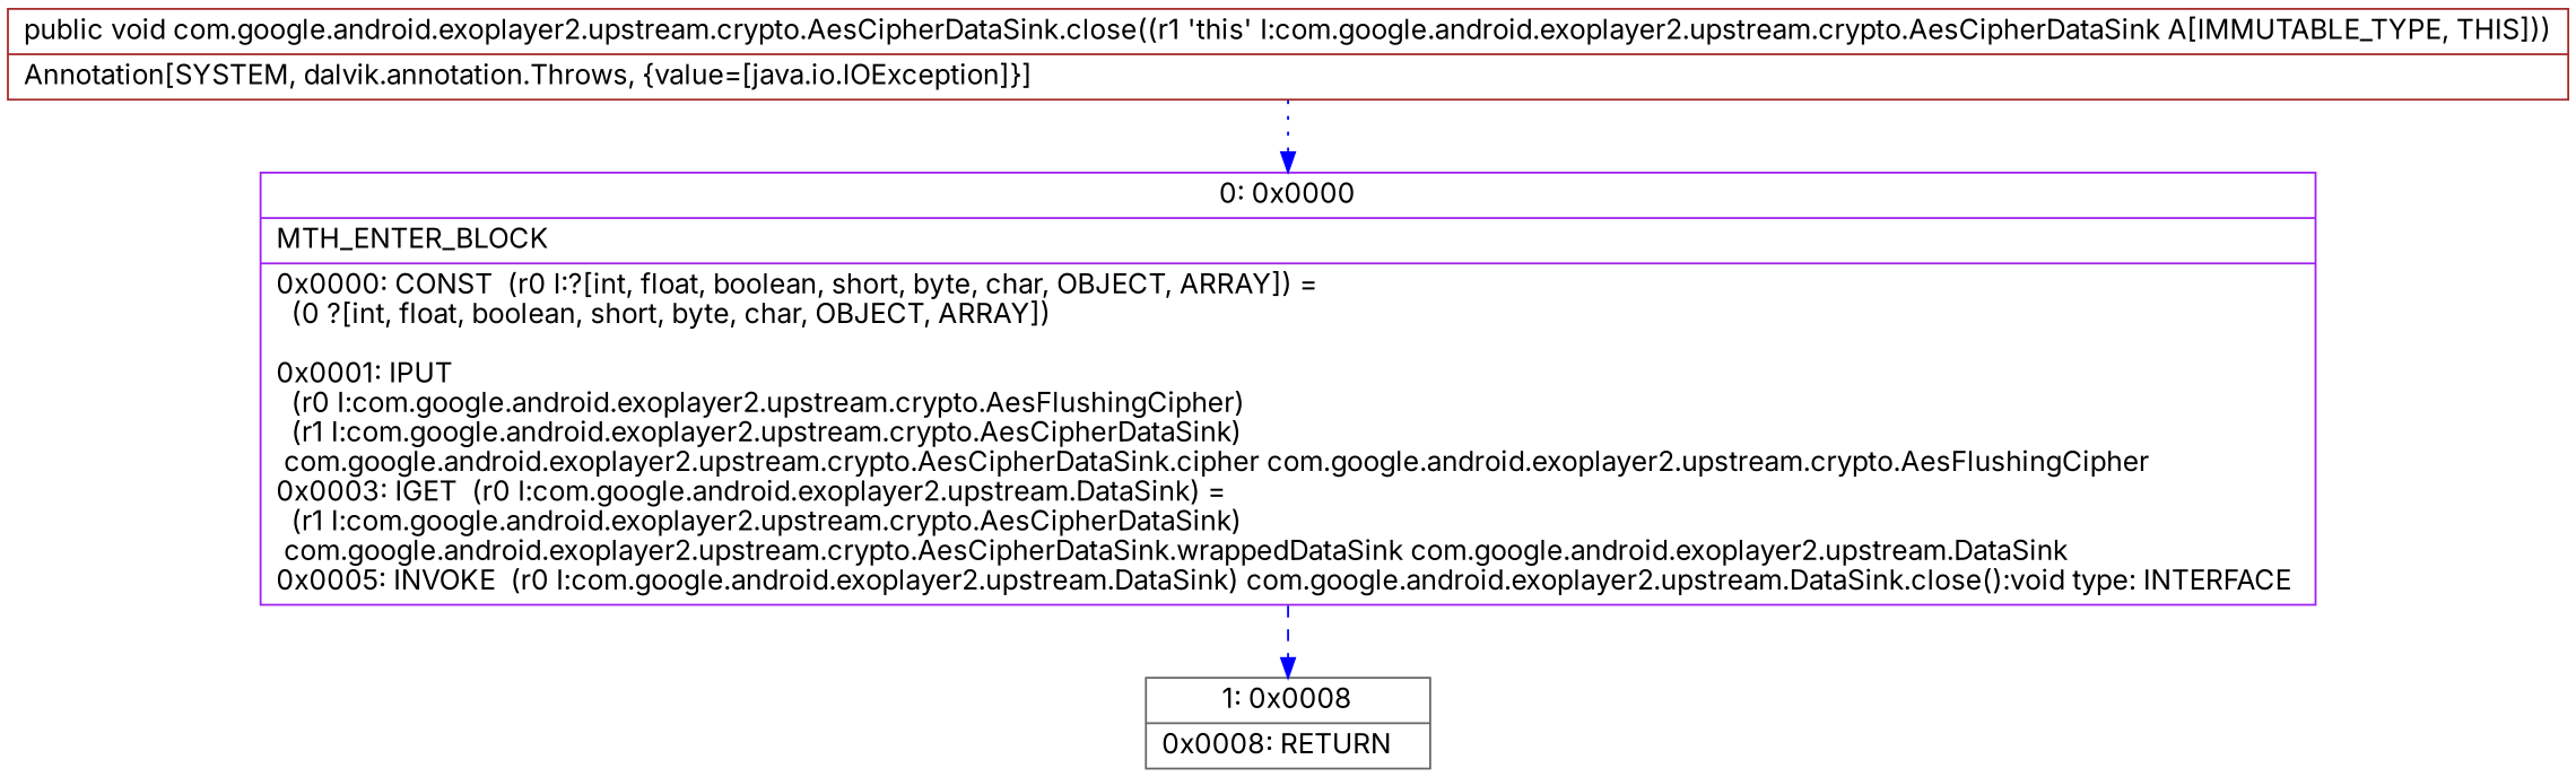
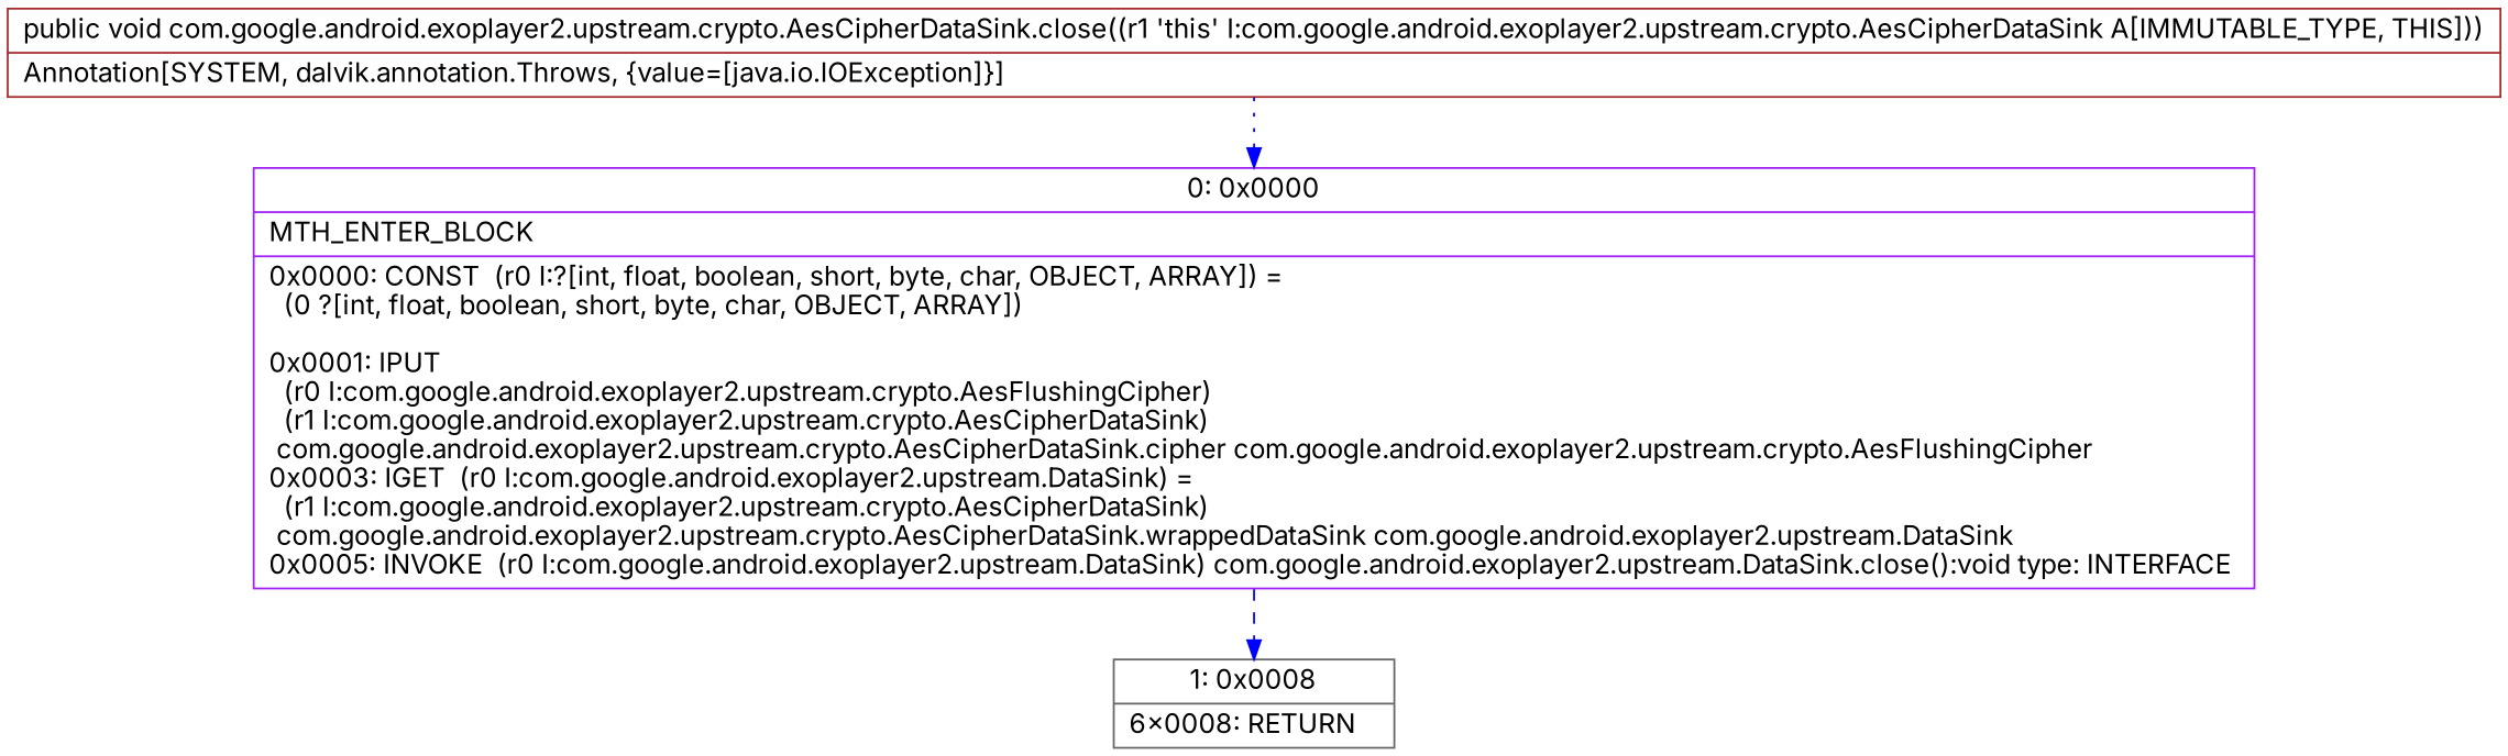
  digraph {
    fontname=Inter
    node [shape=record fontname=Inter]
    edge [color=blue fontname=Inter]
    n1 [label="{0\:\ 0x0000|MTH_ENTER_BLOCK\l|0x0000: CONST  (r0 I:?[int, float, boolean, short, byte, char, OBJECT, ARRAY]) = \l  (0 ?[int, float, boolean, short, byte, char, OBJECT, ARRAY])\l \l0x0001: IPUT  \l  (r0 I:com.google.android.exoplayer2.upstream.crypto.AesFlushingCipher)\l  (r1 I:com.google.android.exoplayer2.upstream.crypto.AesCipherDataSink)\l com.google.android.exoplayer2.upstream.crypto.AesCipherDataSink.cipher com.google.android.exoplayer2.upstream.crypto.AesFlushingCipher \l0x0003: IGET  (r0 I:com.google.android.exoplayer2.upstream.DataSink) = \l  (r1 I:com.google.android.exoplayer2.upstream.crypto.AesCipherDataSink)\l com.google.android.exoplayer2.upstream.crypto.AesCipherDataSink.wrappedDataSink com.google.android.exoplayer2.upstream.DataSink \l0x0005: INVOKE  (r0 I:com.google.android.exoplayer2.upstream.DataSink) com.google.android.exoplayer2.upstream.DataSink.close():void type: INTERFACE \l}" color=purple]
-   n2 [label="{1\:\ 0x0008|0x0008: RETURN   \l}" color=gray40]
+   n2 [label="{1\:\ 0x0008|6x0008: RETURN   \l}" color=gray40]
    n3 [label="{public void com.google.android.exoplayer2.upstream.crypto.AesCipherDataSink.close((r1 'this' I:com.google.android.exoplayer2.upstream.crypto.AesCipherDataSink A[IMMUTABLE_TYPE, THIS]))  | Annotation[SYSTEM, dalvik.annotation.Throws, \{value=[java.io.IOException]\}]\l}" color=brown]
    n1 -> n2 [style=dashed]
    n3 -> n1 [style=dotted]
  }
